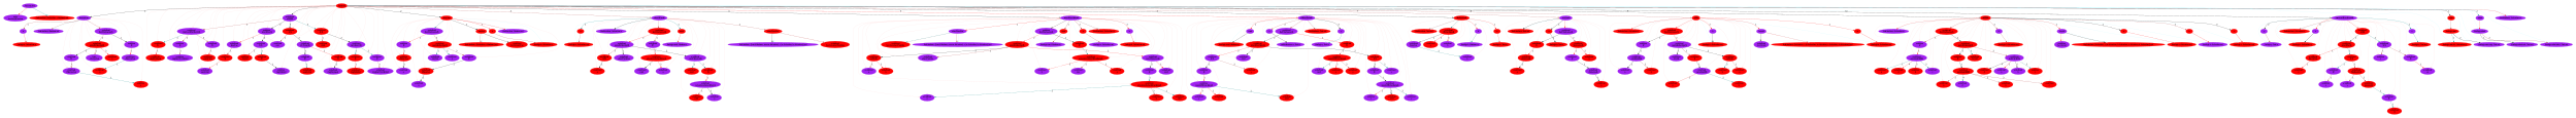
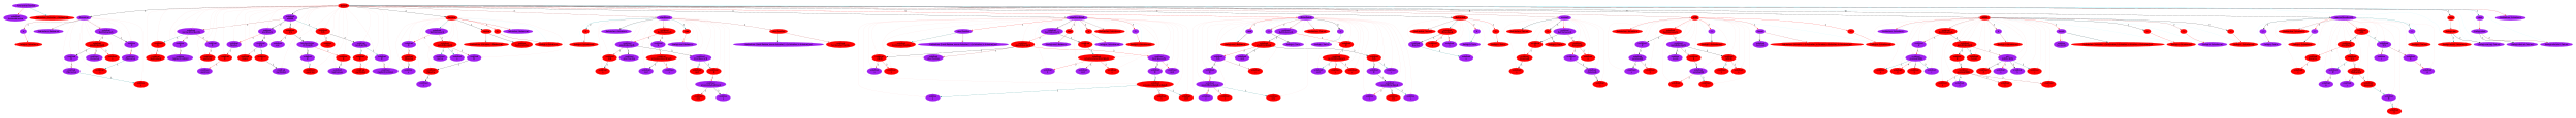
  digraph {
    fontname="IBM Plex Sans"
    node [color=red fontname="IBM Plex Sans" shape=ellipse style=filled]
    edge [arrowHead=normal arrowsize=1 color="#ffd5d5" dir=forward fontname="IBM Plex Sans"]
-   n1 [color=purple label="apply\nfunctionisInactive"]
+   n1 [color=purple label="undefined\nfunctionisInactive"]
    n2 [color=purple label="undefined\n$withbehaviour$"]
    n3 [color=purple label="undefined\n$!"]
    n4 [label="undefined\napply$to$andget$"]
    n5 [color=purple label="undefined\n#$isinactive"]
-   n6 [color=purple label="from\nfctisinactive"]
+   n6 [color=purple label="undefined\nfctisinactive"]
    n7 [label="undefined\na"]
    n8 [color=purple label="undefined\n$?"]
    n9 [label="undefined\na"]
    n10 [color=purple label="undefined\n#$isinactive"]
    n11 [label="undefined\na"]
    n12 [label="undefined\nfunctionisActive"]
    n13 [color=purple label="undefined\n$withbehaviour$"]
    n14 [color=purple label="undefined\n$!"]
    n15 [label="undefined\napply$to$andget$"]
    n16 [label="undefined\n#$isactive"]
    n17 [color=purple label="undefined\nisactive"]
    n18 [color=purple label="undefined\na"]
    n19 [color=purple label="undefined\n$?"]
    n20 [color=purple label="undefined\na"]
    n21 [label="undefined\n#$isactive"]
    n22 [color=purple label="undefined\na"]
    n23 [label="undefined\nfunctionwhenThenElse"]
    n24 [label="undefined\n$withbehaviour$"]
    n25 [color=purple label="undefined\n$?"]
    n26 [color=purple label="undefined\napply$to$andget$"]
    n27 [label="undefined\nactivationofwhen$then$"]
    n28 [color=purple label="undefined\nwhenThenElse"]
    n29 [color=purple label="undefined\n{cond:$source:$}"]
    n30 [label="undefined\n{a:$}"]
    n31 [color=purple label="undefined\ncond"]
    n32 [color=purple label="undefined\na"]
    n33 [label="undefined\ncond"]
    n34 [label="undefined\n$!"]
    n35 [label="undefined\na"]
    n36 [color=purple label="undefined\nactivationofwhen$then$"]
    n37 [label="undefined\ncond"]
    n38 [color=purple label="undefined\na"]
    n39 [label="undefined\nfunctionwhenThenElse"]
    n40 [color=purple label="undefined\n$withbehaviour$"]
    n41 [label="undefined\n$?"]
    n42 [label="undefined\napply$to$andget$"]
    n43 [label="undefined\nactivationofwhen$then$else$"]
    n44 [color=purple label="undefined\nwhenThenElse"]
    n45 [color=purple label="undefined\n{cond:$source:$}"]
    n46 [label="undefined\n{a:$b:$}"]
    n47 [color=purple label="undefined\ncond"]
    n48 [label="undefined\na"]
    n49 [color=purple label="undefined\nb"]
    n50 [color=purple label="undefined\ncond"]
    n51 [color=purple label="undefined\n$!"]
    n52 [color=purple label="undefined\na"]
    n53 [label="undefined\nb"]
    n54 [label="undefined\nactivationofwhen$then$else$"]
    n55 [label="undefined\ncond"]
    n56 [color=purple label="undefined\na"]
    n57 [label="undefined\nb"]
    n58 [color=purple label="undefined\n$withbehaviour$"]
    n59 [label="undefined\n$?"]
    n60 [label="undefined\nwhen$then$else$"]
    n61 [label="undefined\nresultofif$then$else$"]
    n62 [color=purple label="undefined\ncond"]
    n63 [label="undefined\n$=$"]
    n64 [color=purple label="undefined\n$=$"]
    n65 [color=purple label="undefined\ncond"]
    n66 [label="undefined\nx"]
    n67 [label="undefined\ny"]
    n68 [color=purple label="undefined\n$!"]
    n69 [color=purple label="undefined\nx"]
    n70 [color=purple label="undefined\n$!"]
    n71 [label="undefined\ny"]
    n72 [color=purple label="undefined\nresultofif$then$else$"]
    n73 [label="undefined\ncond"]
    n74 [color=purple label="undefined\nx"]
    n75 [color=purple label="undefined\ny"]
    n76 [color=purple label="undefined\nresultofif$then$else$"]
    n77 [label="undefined\ncond"]
    n78 [label="undefined\nx"]
    n79 [color=purple label="undefined\ny"]
    n80 [label="undefined\nif$then$else$"]
    n81 [color=purple label="undefined\n$isactive"]
    n82 [label="undefined\na"]
    n83 [color=purple label="undefined\nb"]
    n84 [color=purple label="undefined\na"]
    n85 [color=purple label="undefined\n$withbehaviour$"]
    n86 [label="undefined\n$!"]
    n87 [label="undefined\n$=previous$"]
    n88 [label="undefined\n#previous$"]
    n89 [color=purple label="undefined\n$?"]
    n90 [label="undefined\na"]
    n91 [label="undefined\na"]
    n92 [color=purple label="undefined\n#previous$"]
    n93 [label="undefined\na"]
    n94 [color=purple label="undefined\nfunctionall"]
    n95 [label="undefined\n$withbehaviour$"]
    n96 [color=purple label="undefined\n$?"]
    n97 [color=purple label="undefined\napply$to$andget$"]
    n98 [color=purple label="undefined\nvariableall$$"]
    n99 [color=purple label="undefined\nfuncall"]
    n100 [label="undefined\n$!"]
    n101 [label="undefined\n{a:$b:$}"]
    n102 [color=purple label="undefined\na"]
    n103 [label="undefined\nb"]
    n104 [color=purple label="undefined\nvariableall$$"]
    n105 [label="undefined\na"]
    n106 [label="undefined\nb"]
    n107 [label="undefined\na"]
    n108 [label="undefined\nb"]
    n109 [color=purple label="undefined\nfunctionall"]
    n110 [label="undefined\n$withbehaviour$"]
    n111 [color=purple label="undefined\n$?"]
    n112 [label="undefined\napply$to$andget$"]
    n113 [color=purple label="undefined\nvariableall$$$$"]
    n114 [label="undefined\nfuncall"]
    n115 [label="undefined\n$!"]
-   n116 [color=purple label="undefined\n{a:$b:$c:$d:$}"]
+   n116 [color=purple label="until\n{a:$b:$c:$d:$}"]
    n117 [label="undefined\na"]
    n118 [label="undefined\nb"]
    n119 [color=purple label="undefined\nc"]
    n120 [label="undefined\nd"]
    n121 [label="undefined\nvariableall$$$$"]
    n122 [color=purple label="undefined\na"]
    n123 [color=purple label="undefined\nb"]
    n124 [label="undefined\nc"]
    n125 [label="undefined\nd"]
    n126 [label="undefined\na"]
    n127 [label="undefined\nb"]
    n128 [label="undefined\nc"]
    n129 [color=purple label="undefined\nd"]
    n130 [label="undefined\nall$$"]
    n131 [label="undefined\nwhen$then$"]
    n132 [color=purple label="undefined\n$=$"]
    n133 [label="undefined\n$isinactive"]
    n134 [label="undefined\n$=$"]
    n135 [color=purple label="undefined\nx"]
    n136 [color=purple label="undefined\n$!"]
    n137 [label="undefined\nz"]
    n138 [color=purple label="undefined\n$?"]
    n139 [label="undefined\n$fallbackto$"]
    n140 [color=purple label="undefined\nxx"]
    n141 [color=purple label="undefined\ny"]
    n142 [label="undefined\nprevious$"]
    n143 [color=purple label="undefined\n$!"]
    n144 [label="undefined\nxx"]
    n145 [color=purple label="undefined\nxx"]
    n146 [color=purple label="undefined\nall$$$$"]
    n147 [color=purple label="undefined\nmaintain$from$until$"]
    n148 [color=purple label="undefined\nwhen$then$"]
    n149 [label="undefined\n$=$"]
    n150 [label="undefined\n$=$"]
    n151 [label="undefined\n$?"]
    n152 [color=purple label="undefined\n$!"]
    n153 [color=purple label="undefined\n$!"]
    n154 [color=purple label="undefined\n$isactive"]
    n155 [color=purple label="undefined\n$=$"]
    n156 [color=purple label="undefined\nuser"]
-   n157 [color=purple label="undefined\n{clr:$msg:$}"]
+   n157 [color=purple label="functionisActive\n{clr:$msg:$}"]
    n158 [label="undefined\nrobot"]
    n159 [color=purple label="undefined\n{ack:$alert:$}"]
    n160 [label="undefined\nmsgDisplayed"]
    n161 [color=purple label="undefined\nmsgAlertFromRobot"]
    n162 [label="undefined\nuserAction"]
    n163 [label="undefined\n$!"]
    n164 [label="undefined\n$?"]
    n165 [label="undefined\nCleared"]
    n166 [color=purple label="undefined\nuserAction"]
    n167 [color=purple label="undefined\nmsgToRobot"]
    n168 [color=purple label="undefined\n$?"]
    n169 [label="undefined\n$!"]
    n170 [label="undefined\nuserAction"]
    n171 [color=purple label="undefined\nmsgDisplayed"]
    n172 [label="undefined\n$!"]
    n173 [color=purple label="undefined\n$?"]
    n174 [label="undefined\nmsgToRobot"]
    n175 [color=purple label="undefined\nmsgAlertFromRobot"]
    n176 [label="$pilots$"]
    n177 [color=purple label="$isinactive"]
    n178 [label="$isactive"]
    n179 [color=purple label="when$then$"]
    n180 [color=purple label="when$then$else$"]
    n181 [color=purple label="if$then$else$"]
    n182 [label="$fallbackto$"]
    n183 [color=purple label="previous$"]
    n184 [label="all$$"]
    n185 [label="all$$$$"]
    n186 [color=purple label="maintain$from$until$"]
    n187 [label=user]
    n188 [color=purple label=robot]
    n189 [label="theArgs.user"]
    n190 [label="theArgs.user.clr : Activation in"]
    n191 [color=purple label="theArgs.user.msg : Text out"]
    n192 [color=purple label="theArgs.robot"]
    n193 [color=purple label="theArgs.robot.ack : Text out"]
    n194 [color=purple label="theArgs.robot.alert : Text out"]
    n195 [color=purple label="theInterface : Activation in"]
    n196 [color=purple label=a]
    n197 [label="theArgs.a : Activation in"]
    n198 [color=purple label="theInterface : Boolean out"]
    n199 [label=isactive]
    n200 [label=a]
    n201 [label="theArgs.a : Activation in"]
    n202 [color=purple label="theInterface : Boolean out"]
    n203 [label=whenThenElse]
    n204 [label=cond]
    n205 [label=a]
    n206 [color=purple label="theArgs.cond : Boolean in"]
    n207 [label="theArgs.a : Activation out"]
    n208 [color=purple label="theInterface : Activation in"]
    n209 [color=purple label=whenThenElse]
    n210 [label=cond]
    n211 [label=a]
    n212 [color=purple label=b]
    n213 [color=purple label="theArgs.cond : Boolean in"]
    n214 [color=purple label="theArgs.a : Activation out"]
    n215 [label="theArgs.b : Activation out"]
    n216 [label="theInterface : Activation in"]
    n217 [color=purple label=cond]
    n218 [color=purple label=x]
    n219 [color=purple label=y]
    n220 [label="theArgs.cond : Boolean in"]
-   n221 [color=purple label="withbehaviour.x : Text in"]
+   n221 [color=purple label="theArgs.x : Text in"]
    n222 [color=purple label="theArgs.y : Text in"]
    n223 [label="theInterface : Text out"]
    n224 [label=a]
    n225 [color=purple label=b]
    n226 [label="theArgs.a : Text in"]
-   n227 [color=purple label="theArgs.b : Boolean in"]
+   n227 [color=purple label="theArgs.b : Text in"]
    n228 [label="theInterface : Text out"]
    n229 [label=a]
    n230 [label="theArgs.a : Text in"]
    n231 [label="theInterface : Text out"]
    n232 [color=purple label=funcall]
    n233 [label=a]
    n234 [color=purple label=b]
    n235 [label="theArgs.a : Activation out"]
    n236 [label="theArgs.b : Activation out"]
    n237 [label="theInterface : Activation in"]
    n238 [color=purple label=funcall]
    n239 [label=a]
    n240 [label=b]
    n241 [label=c]
    n242 [color=purple label=d]
    n243 [label="theArgs.a : Activation out"]
    n244 [color=purple label="theArgs.b : Activation out"]
    n245 [label="theArgs.c : Activation out"]
    n246 [label="theArgs.d : Activation out"]
    n247 [color=purple label="theInterface : Activation in"]
    n248 [color=purple label=x]
    n249 [color=purple label=y]
    n250 [color=purple label=z]
    n251 [label="theArgs.x : Text out"]
    n252 [color=purple label="theArgs.y : Text in"]
    n253 [label="theArgs.z : Activation in"]
    n254 [label="theInterface : Activation in"]
-   n255 [color=purple label=fctisinactive]
+   n255 [color=purple label=functionwhenThenElse]
    n256 [label="theInterface : {Activation -> Boolean} out"]
    n257 [label="theInterface : {Activation -> Boolean} out"]
    n258 [color=purple label="theInterface : {{cond: Boolean, source: Activation} -> {a: Activation, b: Activation}} out"]
    n259 [color=purple label="theInterface : {{cond: Boolean, source: Activation} -> {a: Activation, b: Activation}} out"]
    n260 [label="theInterface : {Activation -> {a: Activation, b: Activation, c: Activation, d: Activation}} out"]
    n261 [label="theInterface : {Activation -> {a: Activation, b: Activation, c: Activation, d: Activation}} out"]
    n2 -> n3 [color=black label=1]
    n2 -> n4 [color=brown label=2]
    n3 -> n5 [color=red label=1]
    n4 -> n6 [color=brown label=1]
    n4 -> n7 [color=red label=2]
    n4 -> n8 [color=black label=3]
    n5 -> n9 [color=teal label=1]
    n8 -> n10 [color=brown label=1]
    n10 -> n11 [color=teal label=1]
    n13 -> n14 [color=red label=1]
    n13 -> n15 [color=brown label=2]
    n14 -> n16 [color=red label=1]
    n15 -> n17 [color=teal label=1]
    n15 -> n18 [color=teal label=2]
    n15 -> n19 [color=brown label=3]
    n16 -> n20 [color=black label=1]
    n19 -> n21 [color=black label=1]
    n21 -> n22 [color=black label=1]
    n24 -> n25 [color=brown label=1]
    n24 -> n26 [color=red label=2]
    n25 -> n27 [color=red label=1]
    n26 -> n28 [color=black label=1]
    n26 -> n29 [color=black label=2]
    n26 -> n30 [color=brown label=3]
    n27 -> n31 [color=black label=1]
    n27 -> n32 [color=red label=2]
    n29 -> n33 [color=teal label=1]
    n29 -> n34 [color=teal label=2]
    n30 -> n35 [color=black label=1]
    n34 -> n36 [color=red label=1]
    n36 -> n37 [color=brown label=1]
    n36 -> n38 [color=black label=2]
    n40 -> n41 [color=black label=1]
    n40 -> n42 [color=red label=2]
    n41 -> n43 [color=teal label=1]
    n42 -> n44 [color=brown label=1]
    n42 -> n45 [color=red label=2]
    n42 -> n46 [color=black label=3]
    n43 -> n47 [color=brown label=1]
    n43 -> n48 [color=red label=2]
    n43 -> n49 [color=red label=3]
    n45 -> n50 [color=red label=1]
    n45 -> n51 [color=black label=2]
    n46 -> n52 [color=brown label=1]
    n46 -> n53 [color=red label=2]
    n51 -> n54 [color=teal label=1]
    n54 -> n55 [color=teal label=1]
    n54 -> n56 [color=teal label=2]
    n54 -> n57 [color=brown label=3]
    n58 -> n59 [color=red label=1]
    n58 -> n60 [color=black label=2]
    n59 -> n61 [color=brown label=1]
    n60 -> n62 [color=black label=1]
    n60 -> n63 [color=black label=2]
    n60 -> n64 [color=red label=3]
    n61 -> n65 [color=teal label=1]
    n61 -> n66 [color=red label=2]
    n61 -> n67 [color=brown label=3]
    n63 -> n68 [color=black label=1]
    n63 -> n69 [color=teal label=2]
    n64 -> n70 [color=black label=1]
    n64 -> n71 [color=brown label=2]
    n68 -> n72 [color=black label=1]
    n70 -> n76 [color=red label=1]
    n72 -> n73 [color=black label=1]
    n72 -> n74 [color=red label=2]
    n72 -> n75 [color=teal label=3]
    n76 -> n77 [color=teal label=1]
    n76 -> n78 [color=red label=2]
    n76 -> n79 [color=red label=3]
    n80 -> n81 [color=black label=1]
    n80 -> n82 [color=red label=2]
    n80 -> n83 [color=red label=3]
    n81 -> n84 [color=teal label=1]
    n85 -> n86 [color=black label=1]
    n85 -> n87 [color=brown label=2]
    n86 -> n88 [color=red label=1]
    n87 -> n89 [color=red label=1]
    n87 -> n90 [color=red label=2]
    n88 -> n91 [color=black label=1]
    n89 -> n92 [color=black label=1]
    n92 -> n93 [color=black label=1]
    n95 -> n96 [color=black label=1]
    n95 -> n97 [color=red label=2]
    n96 -> n98 [color=black label=1]
    n97 -> n99 [color=black label=1]
    n97 -> n100 [color=brown label=2]
    n97 -> n101 [color=black label=3]
    n98 -> n102 [color=black label=1]
    n98 -> n103 [color=brown label=2]
    n100 -> n104 [color=black label=1]
    n101 -> n105 [color=brown label=1]
    n101 -> n106 [color=teal label=2]
    n104 -> n107 [color=red label=1]
    n104 -> n108 [color=teal label=2]
    n110 -> n111 [color=brown label=1]
    n110 -> n112 [color=black label=2]
    n111 -> n113 [color=red label=1]
    n112 -> n114 [color=teal label=1]
    n112 -> n115 [color=black label=2]
    n112 -> n116 [color=brown label=3]
    n113 -> n117 [color=teal label=1]
    n113 -> n118 [color=brown label=2]
    n113 -> n119 [color=teal label=3]
    n113 -> n120 [color=red label=4]
    n115 -> n121 [color=black label=1]
    n116 -> n122 [color=red label=1]
    n116 -> n123 [color=black label=2]
    n116 -> n124 [color=teal label=3]
    n116 -> n125 [color=black label=4]
    n121 -> n126 [color=brown label=1]
    n121 -> n127 [color=brown label=2]
    n121 -> n128 [color=brown label=3]
    n121 -> n129 [color=teal label=4]
    n130 -> n131 [color=black label=1]
    n130 -> n132 [color=teal label=2]
    n131 -> n133 [color=red label=1]
    n131 -> n134 [color=teal label=2]
    n132 -> n135 [color=brown label=1]
    n132 -> n136 [color=brown label=2]
    n133 -> n137 [color=red label=1]
    n134 -> n138 [color=teal label=1]
    n134 -> n139 [color=brown label=2]
    n136 -> n145 [color=red label=1]
    n138 -> n140 [color=brown label=1]
    n139 -> n141 [color=brown label=1]
    n139 -> n142 [color=brown label=2]
    n142 -> n143 [color=teal label=1]
    n143 -> n144 [color=teal label=1]
    n146 -> n147 [color=brown label=1]
    n146 -> n148 [color=black label=2]
    n146 -> n149 [color=black label=3]
    n146 -> n150 [color=teal label=4]
    n147 -> n151 [color=teal label=1]
    n147 -> n152 [color=brown label=2]
    n147 -> n153 [color=brown label=3]
    n148 -> n154 [color=red label=1]
    n148 -> n155 [color=black label=2]
    n149 -> n156 [color=brown label=1]
    n149 -> n157 [color=black label=2]
    n150 -> n158 [color=brown label=1]
    n150 -> n159 [color=black label=2]
    n151 -> n160 [color=red label=1]
    n152 -> n161 [color=brown label=1]
    n153 -> n162 [color=red label=1]
    n154 -> n163 [color=brown label=1]
    n155 -> n164 [color=teal label=1]
    n155 -> n165 [color=brown label=2]
    n157 -> n168 [color=black label=1]
    n157 -> n169 [color=red label=2]
    n159 -> n172 [color=teal label=1]
    n159 -> n173 [color=teal label=2]
    n163 -> n166 [color=red label=1]
    n164 -> n167 [color=black label=1]
    n168 -> n170 [color=teal label=1]
    n169 -> n171 [color=black label=1]
    n172 -> n174 [color=red label=1]
    n173 -> n175 [color=brown label=1]
    n176 -> n146 [color=black]
    n176 -> n146
    n176 -> n147
    n176 -> n148
    n176 -> n149
    n176 -> n150
    n176 -> n151
    n176 -> n152
    n176 -> n153
    n176 -> n154
    n176 -> n155
    n176 -> n156
    n176 -> n157
    n176 -> n158
    n176 -> n159
    n176 -> n160
    n176 -> n161
    n176 -> n162
    n176 -> n163
    n176 -> n164
    n176 -> n165
    n176 -> n166
    n176 -> n167
    n176 -> n168
    n176 -> n169
    n176 -> n170
    n176 -> n171
    n176 -> n172
    n176 -> n173
    n176 -> n174
    n176 -> n175
    n176 -> n177 [color=black label=1]
    n176 -> n178 [color=black label=2]
    n176 -> n179 [color=brown label=3]
    n176 -> n180 [color=black label=4]
    n176 -> n181 [color=red label=5]
    n176 -> n182 [color=black label=6]
    n176 -> n183 [color=brown label=7]
    n176 -> n184 [color=brown label=8]
    n176 -> n185 [color=black label=9]
    n176 -> n186 [color=black label=10]
    n176 -> n187 [color=black label=1]
    n176 -> n188 [color=teal label=2]
    n176 -> n189 [color="#bef9ff"]
    n176 -> n190 [color="#bef9ff"]
    n176 -> n191 [color="#bef9ff"]
    n176 -> n192 [color="#bef9ff"]
    n176 -> n193 [color="#bef9ff"]
    n176 -> n194 [color="#bef9ff"]
    n176 -> n195 [color=red]
    n176 -> n195 [color="#bef9ff"]
    n177 -> n2 [color=brown]
    n177 -> n2
    n177 -> n3
    n177 -> n4
    n177 -> n5
    n177 -> n6
    n177 -> n7
    n177 -> n8
    n177 -> n9
    n177 -> n10
    n177 -> n11
    n177 -> n196 [color=brown label=1]
    n177 -> n197 [color="#bef9ff"]
    n177 -> n198 [color=brown]
    n177 -> n198 [color="#bef9ff"]
    n178 -> n13 [color=teal]
    n178 -> n13
    n178 -> n14
    n178 -> n15
    n178 -> n16
    n178 -> n17
    n178 -> n18
    n178 -> n19
    n178 -> n20
    n178 -> n21
    n178 -> n22
    n178 -> n199 [color=black label=1]
    n178 -> n200 [color=red label=1]
    n178 -> n201 [color="#bef9ff"]
    n178 -> n202 [color=red]
    n178 -> n202 [color="#bef9ff"]
    n179 -> n24 [color=brown]
    n179 -> n24
    n179 -> n25
    n179 -> n26
    n179 -> n27
    n179 -> n28
    n179 -> n29
    n179 -> n30
    n179 -> n31
    n179 -> n32
    n179 -> n33
    n179 -> n34
    n179 -> n35
    n179 -> n36
    n179 -> n37
    n179 -> n38
    n179 -> n203 [color=brown label=1]
    n179 -> n204 [color=teal label=1]
    n179 -> n205 [color=teal label=2]
    n179 -> n206 [color="#bef9ff"]
    n179 -> n207 [color="#bef9ff"]
    n179 -> n208 [color=black]
    n179 -> n208 [color="#bef9ff"]
    n180 -> n40 [color=black]
    n180 -> n40
    n180 -> n41
    n180 -> n42
    n180 -> n43
    n180 -> n44
    n180 -> n45
    n180 -> n46
    n180 -> n47
    n180 -> n48
    n180 -> n49
    n180 -> n50
    n180 -> n51
    n180 -> n52
    n180 -> n53
    n180 -> n54
    n180 -> n55
    n180 -> n56
    n180 -> n57
    n180 -> n209 [color=red label=1]
    n180 -> n210 [color=brown label=1]
    n180 -> n211 [color=brown label=2]
    n180 -> n212 [color=red label=3]
    n180 -> n213 [color="#bef9ff"]
    n180 -> n214 [color="#bef9ff"]
    n180 -> n215 [color="#bef9ff"]
    n180 -> n216 [color=brown]
    n180 -> n216 [color="#bef9ff"]
    n181 -> n58 [color=brown]
    n181 -> n58
    n181 -> n59
    n181 -> n60
    n181 -> n61
    n181 -> n62
    n181 -> n63
    n181 -> n64
    n181 -> n65
    n181 -> n66
    n181 -> n67
    n181 -> n68
    n181 -> n69
    n181 -> n70
    n181 -> n71
    n181 -> n72
    n181 -> n73
    n181 -> n74
    n181 -> n75
    n181 -> n76
    n181 -> n77
    n181 -> n78
    n181 -> n79
    n181 -> n217 [color=red label=1]
    n181 -> n218 [color=brown label=2]
    n181 -> n219 [color=black label=3]
    n181 -> n220 [color="#bef9ff"]
    n181 -> n221 [color="#bef9ff"]
    n181 -> n222 [color="#bef9ff"]
    n181 -> n223 [color=brown]
    n181 -> n223 [color="#bef9ff"]
    n182 -> n80 [color=teal]
    n182 -> n80
    n182 -> n81
    n182 -> n82
    n182 -> n83
    n182 -> n84
    n182 -> n224 [color=red label=1]
    n182 -> n225 [color=red label=2]
    n182 -> n226 [color="#bef9ff"]
    n182 -> n227 [color="#bef9ff"]
    n182 -> n228 [color=brown]
    n182 -> n228 [color="#bef9ff"]
    n183 -> n85 [color=red]
    n183 -> n85
    n183 -> n86
    n183 -> n87
    n183 -> n88
    n183 -> n89
    n183 -> n90
    n183 -> n91
    n183 -> n92
    n183 -> n93
    n183 -> n229 [color=black label=1]
    n183 -> n230 [color="#bef9ff"]
    n183 -> n231 [color=black]
    n183 -> n231 [color="#bef9ff"]
    n184 -> n95 [color=red]
    n184 -> n95
    n184 -> n96
    n184 -> n97
    n184 -> n98
    n184 -> n99
    n184 -> n100
    n184 -> n101
    n184 -> n102
    n184 -> n103
    n184 -> n104
    n184 -> n105
    n184 -> n106
    n184 -> n107
    n184 -> n108
    n184 -> n232 [color=red label=1]
    n184 -> n233 [color=red label=1]
    n184 -> n234 [color=red label=2]
    n184 -> n235 [color="#bef9ff"]
    n184 -> n236 [color="#bef9ff"]
    n184 -> n237 [color=red]
    n184 -> n237 [color="#bef9ff"]
    n185 -> n110 [color=brown]
    n185 -> n110
    n185 -> n111
    n185 -> n112
    n185 -> n113
    n185 -> n114
    n185 -> n115
    n185 -> n116
    n185 -> n117
    n185 -> n118
    n185 -> n119
    n185 -> n120
    n185 -> n121
    n185 -> n122
    n185 -> n123
    n185 -> n124
    n185 -> n125
    n185 -> n126
    n185 -> n127
    n185 -> n128
    n185 -> n129
    n185 -> n238 [color=red label=1]
    n185 -> n239 [color=black label=1]
    n185 -> n240 [color=brown label=2]
    n185 -> n241 [color=black label=3]
    n185 -> n242 [color=brown label=4]
    n185 -> n243 [color="#bef9ff"]
    n185 -> n244 [color="#bef9ff"]
    n185 -> n245 [color="#bef9ff"]
    n185 -> n246 [color="#bef9ff"]
    n185 -> n247 [color=red]
    n185 -> n247 [color="#bef9ff"]
    n186 -> n130 [color=red]
    n186 -> n130
    n186 -> n131
    n186 -> n132
    n186 -> n133
    n186 -> n134
    n186 -> n135
    n186 -> n136
    n186 -> n137
    n186 -> n138
    n186 -> n139
    n186 -> n140
    n186 -> n141
    n186 -> n142
    n186 -> n143
    n186 -> n144
    n186 -> n145
    n186 -> n248 [color=teal label=1]
    n186 -> n249 [color=black label=2]
    n186 -> n250 [color=red label=3]
    n186 -> n251 [color="#bef9ff"]
    n186 -> n252 [color="#bef9ff"]
    n186 -> n253 [color="#bef9ff"]
    n186 -> n254 [color=brown]
    n186 -> n254 [color="#bef9ff"]
    n187 -> n189 [color=brown]
    n188 -> n192 [color=red]
    n189 -> n190 [color=teal label=1]
    n189 -> n191 [color=black label=2]
    n192 -> n193 [color=black label=1]
    n192 -> n194 [color=brown label=2]
    n196 -> n197 [color=red]
    n199 -> n12 [color=black]
    n199 -> n12
    n199 -> n257 [color=brown]
    n199 -> n257 [color="#bef9ff"]
    n200 -> n201 [color=brown]
    n203 -> n23 [color=brown]
    n203 -> n23
    n203 -> n258 [color=black]
    n203 -> n258 [color="#bef9ff"]
    n204 -> n206 [color=red]
    n205 -> n207 [color=brown]
    n209 -> n39 [color=teal]
    n209 -> n39
    n209 -> n259 [color=brown]
    n209 -> n259 [color="#bef9ff"]
    n210 -> n213 [color=brown]
    n211 -> n214 [color=brown]
    n212 -> n215 [color=red]
    n217 -> n220 [color=black]
    n218 -> n221 [color=black]
    n219 -> n222 [color=teal]
    n224 -> n226 [color=red]
    n225 -> n227 [color=teal]
    n229 -> n230 [color=black]
    n232 -> n94 [color=black]
    n232 -> n94
    n232 -> n260 [color=red]
    n232 -> n260 [color="#bef9ff"]
    n233 -> n235 [color=red]
    n234 -> n236 [color=black]
    n238 -> n109 [color=red]
    n238 -> n109
    n238 -> n261 [color=black]
    n238 -> n261 [color="#bef9ff"]
    n239 -> n243 [color=red]
    n240 -> n244 [color=red]
    n241 -> n245 [color=red]
    n242 -> n246 [color=brown]
    n248 -> n251 [color=teal]
    n249 -> n252 [color=brown]
    n250 -> n253 [color=black]
    n255 -> n1 [color=red]
    n255 -> n1
    n255 -> n256 [color=teal]
    n255 -> n256 [color="#bef9ff"]
  }
